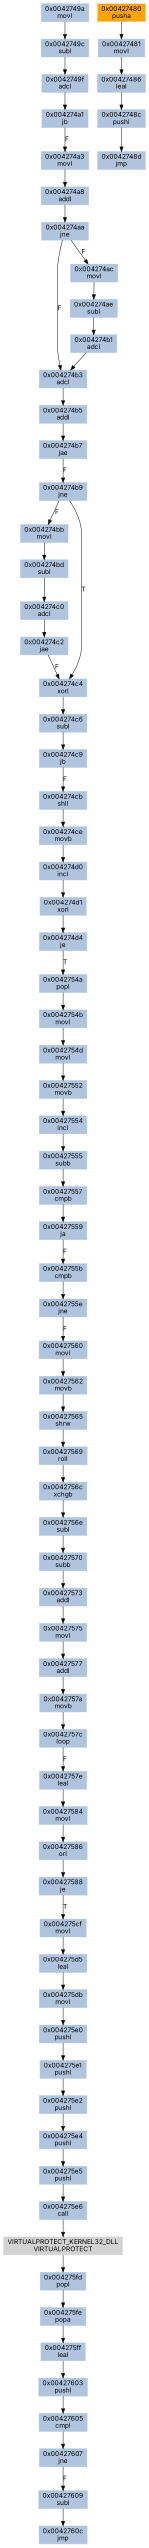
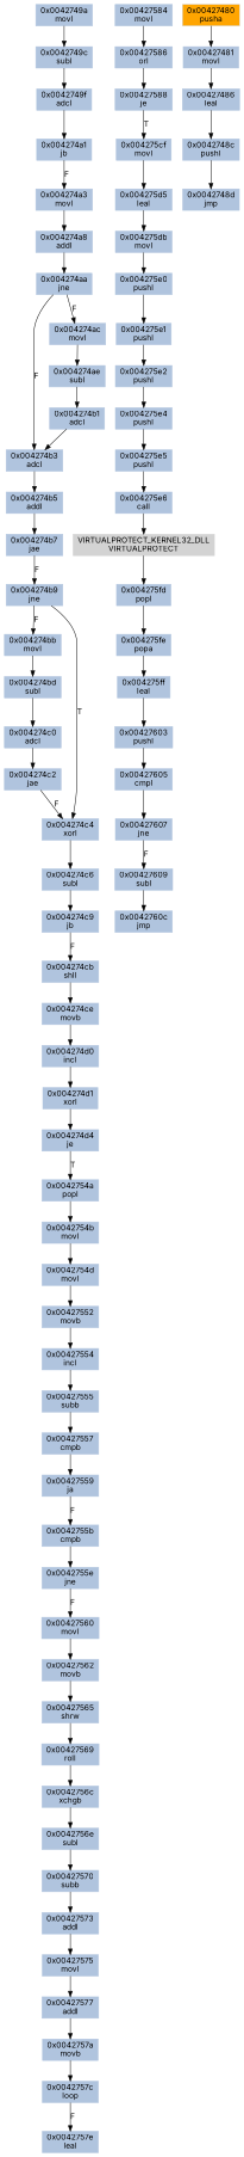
  strict digraph {
    fontname=Inter
    node [color=lightsteelblue fillcolor=lightsteelblue fontname=Inter shape=rectangle style=filled]
    edge [color="#000000" fontname=Inter]
    n1 [label="0x0042757a\nmovb"]
    n2 [label="0x0042757c\nloop"]
    n3 [label="0x0042757e\nleal"]
    n4 [label="0x00427584\nmovl"]
    n5 [label="0x00427588\nje"]
    n6 [label="0x004275cf\nmovl"]
    n7 [label="0x004275d5\nleal"]
    n8 [label="0x004275db\nmovl"]
    n9 [label="0x00427586\norl"]
    n10 [label="0x004274b9\njne"]
    n11 [label="0x004274bb\nmovl"]
    n12 [label="0x004274c4\nxorl"]
    n13 [label="0x004274bd\nsubl"]
    n14 [label="0x004274c6\nsubl"]
    n15 [label="0x004274c0\nadcl"]
    n16 [label="0x004274c9\njb"]
    n17 [label="0x004274ae\nsubl"]
    n18 [label="0x004274b1\nadcl"]
    n19 [label="0x004274b3\nadcl"]
    n20 [label="0x004274b5\naddl"]
    n21 [label="0x0042749a\nmovl"]
    n22 [label="0x0042749c\nsubl"]
    n23 [label="0x0042749f\nadcl"]
    n24 [label="0x004274a1\njb"]
    n25 [label="0x004275e2\npushl"]
    n26 [label="0x004275e4\npushl"]
    n27 [label="0x004275e5\npushl"]
    n28 [label="0x004275e6\ncall"]
    n29 [label="0x00427575\nmovl"]
    n30 [label="0x00427577\naddl"]
    n31 [label="0x0042754d\nmovl"]
    n32 [label="0x00427552\nmovb"]
    n33 [label="0x00427554\nincl"]
    n34 [label="0x00427555\nsubb"]
    n35 [color=lightgrey fillcolor=orange label="0x00427480\npusha"]
    n36 [label="0x00427481\nmovl"]
    n37 [label="0x00427486\nleal"]
    n38 [label="0x0042748c\npushl"]
    n39 [label="0x004274ac\nmovl"]
    n40 [label="0x00427607\njne"]
    n41 [label="0x00427609\nsubl"]
    n42 [label="0x0042760c\njmp"]
    n43 [label="0x004275ff\nleal"]
    n44 [label="0x00427603\npushl"]
    n45 [label="0x00427605\ncmpl"]
    n46 [label="0x0042748d\njmp"]
    n47 [color=lightgrey fillcolor=lightgrey label="VIRTUALPROTECT_KERNEL32_DLL\nVIRTUALPROTECT"]
    n48 [label="0x004275fd\npopl"]
    n49 [label="0x004275fe\npopa"]
    n50 [label="0x004274c2\njae"]
    n51 [label="0x004274d4\nje"]
    n52 [label="0x0042754a\npopl"]
    n53 [label="0x0042754b\nmovl"]
    n54 [label="0x004274cb\nshll"]
    n55 [label="0x004274ce\nmovb"]
    n56 [label="0x00427570\nsubb"]
    n57 [label="0x00427573\naddl"]
    n58 [label="0x0042756e\nsubl"]
    n59 [label="0x00427557\ncmpb"]
    n60 [label="0x00427559\nja"]
    n61 [label="0x0042755b\ncmpb"]
    n62 [label="0x004274a3\nmovl"]
    n63 [label="0x004274a8\naddl"]
    n64 [label="0x004274aa\njne"]
    n65 [label="0x0042755e\njne"]
    n66 [label="0x00427560\nmovl"]
    n67 [label="0x00427562\nmovb"]
    n68 [label="0x004274b7\njae"]
    n69 [label="0x0042756c\nxchgb"]
    n70 [label="0x00427565\nshrw"]
    n71 [label="0x00427569\nroll"]
    n72 [label="0x004275e1\npushl"]
    n73 [label="0x004274d0\nincl"]
    n74 [label="0x004274d1\nxorl"]
    n75 [label="0x004275e0\npushl"]
    n1 -> n2
    n2 -> n3 [label=F]
-   n3 -> n4
    n4 -> n9
    n5 -> n6 [label=T]
    n6 -> n7
    n7 -> n8
    n8 -> n75
    n9 -> n5
    n10 -> n11 [label=F]
    n10 -> n12 [label=T]
    n11 -> n13
    n12 -> n14
    n13 -> n15
    n14 -> n16
    n15 -> n50
    n16 -> n54 [label=F]
    n17 -> n18
    n18 -> n19
    n19 -> n20
    n20 -> n68
    n21 -> n22
    n22 -> n23
    n23 -> n24
    n24 -> n62 [label=F]
    n25 -> n26
    n26 -> n27
    n27 -> n28
    n28 -> n47
    n29 -> n30
    n30 -> n1
    n31 -> n32
    n32 -> n33
    n33 -> n34
    n34 -> n59
    n35 -> n36
    n36 -> n37
    n37 -> n38
    n38 -> n46
    n39 -> n17
    n40 -> n41 [label=F]
    n41 -> n42
    n43 -> n44
    n44 -> n45
    n45 -> n40
    n47 -> n48
    n48 -> n49
    n49 -> n43
    n50 -> n12 [label=F]
    n51 -> n52 [label=T]
    n52 -> n53
    n53 -> n31
    n54 -> n55
    n55 -> n73
    n56 -> n57
    n57 -> n29
    n58 -> n56
    n59 -> n60
    n60 -> n61 [label=F]
    n61 -> n65
    n62 -> n63
    n63 -> n64
    n64 -> n19 [label=F]
    n64 -> n39 [label=F]
    n65 -> n66 [label=F]
    n66 -> n67
    n67 -> n70
    n68 -> n10 [label=F]
    n69 -> n58
    n70 -> n71
    n71 -> n69
    n72 -> n25
    n73 -> n74
    n74 -> n51
    n75 -> n72
  }
